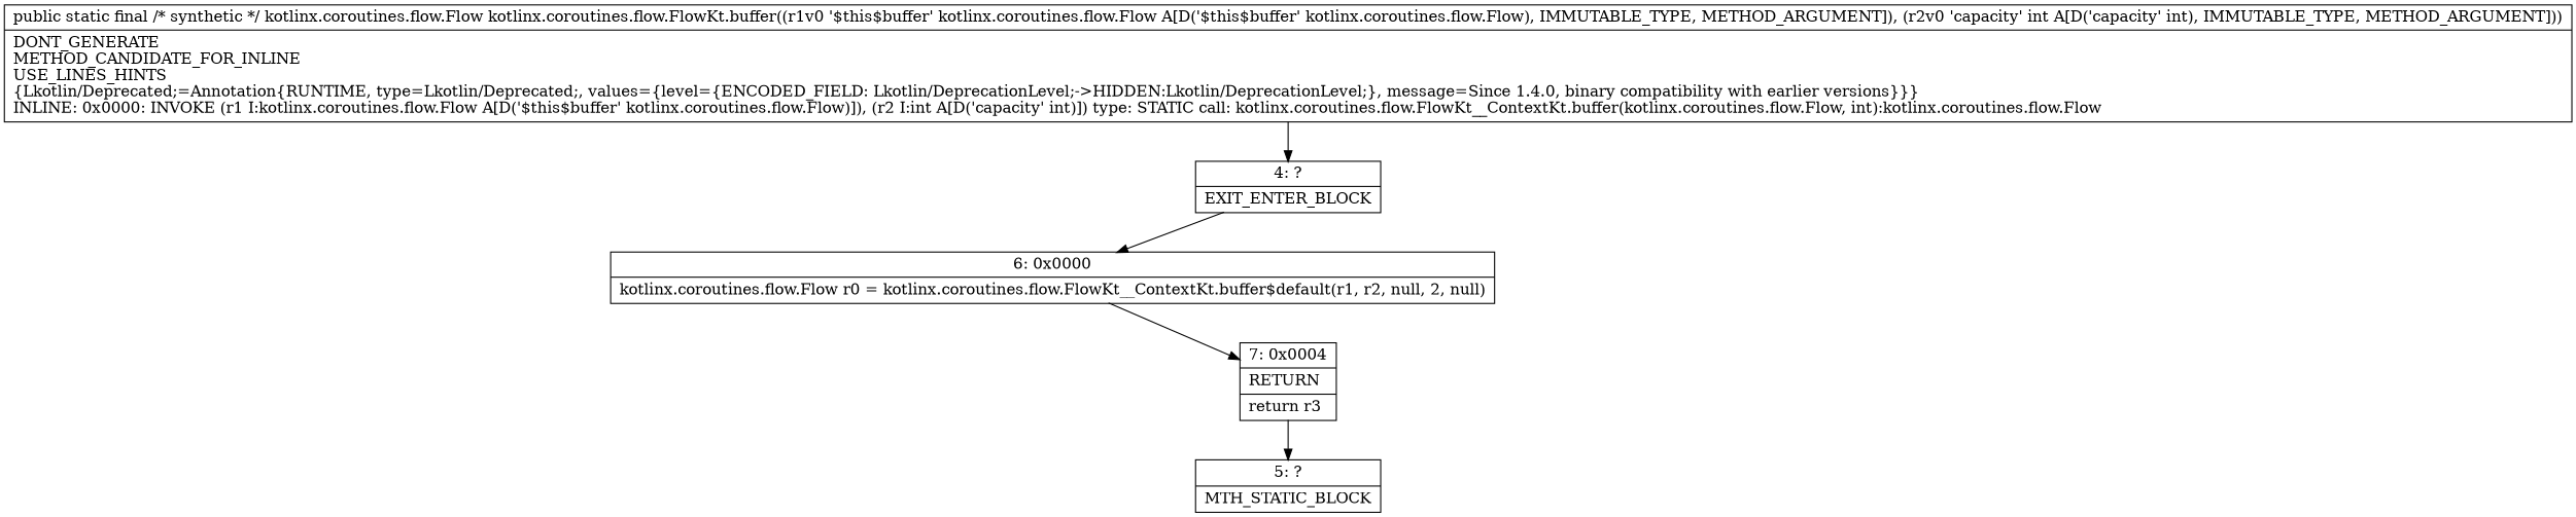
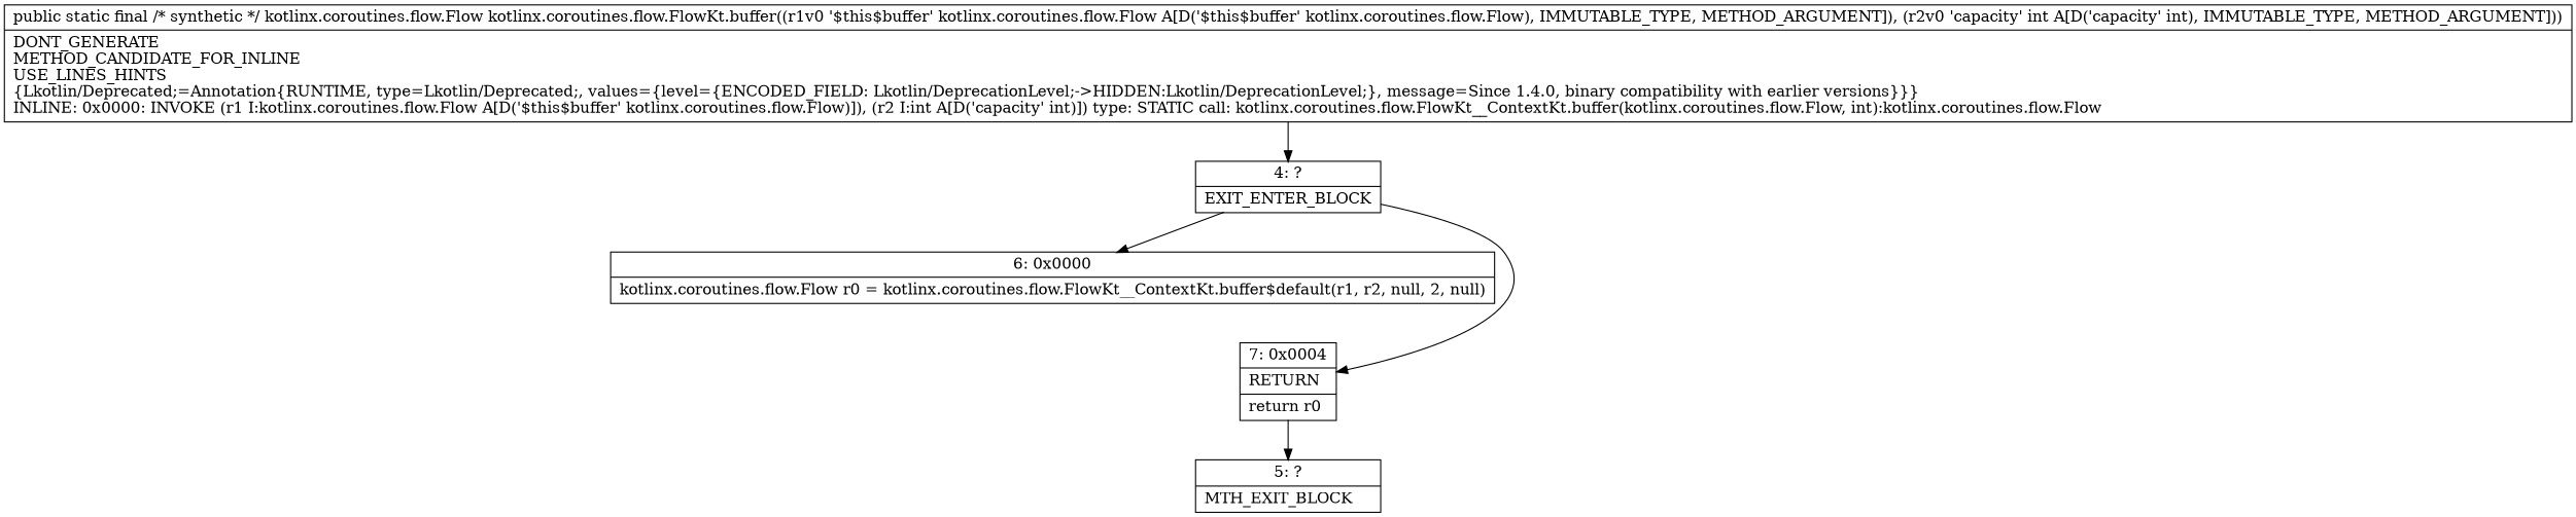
  digraph {
    node [shape=record]
    n1 [label="{4\:\ ?|EXIT_ENTER_BLOCK\l}"]
    n2 [label="{6\:\ 0x0000|kotlinx.coroutines.flow.Flow r0 = kotlinx.coroutines.flow.FlowKt__ContextKt.buffer$default(r1, r2, null, 2, null)\l}"]
-   n3 [label="{7\:\ 0x0004|RETURN\l|return r3\l}"]
-   n4 [label="{5\:\ ?|MTH_STATIC_BLOCK\l}"]
+   n3 [label="{7\:\ 0x0004|RETURN\l|return r0\l}"]
+   n4 [label="{5\:\ ?|MTH_EXIT_BLOCK\l}"]
    n5 [label="{public static final \/* synthetic *\/ kotlinx.coroutines.flow.Flow kotlinx.coroutines.flow.FlowKt.buffer((r1v0 '$this$buffer' kotlinx.coroutines.flow.Flow A[D('$this$buffer' kotlinx.coroutines.flow.Flow), IMMUTABLE_TYPE, METHOD_ARGUMENT]), (r2v0 'capacity' int A[D('capacity' int), IMMUTABLE_TYPE, METHOD_ARGUMENT]))  | DONT_GENERATE\lMETHOD_CANDIDATE_FOR_INLINE\lUSE_LINES_HINTS\l\{Lkotlin\/Deprecated;=Annotation\{RUNTIME, type=Lkotlin\/Deprecated;, values=\{level=\{ENCODED_FIELD: Lkotlin\/DeprecationLevel;\-\>HIDDEN:Lkotlin\/DeprecationLevel;\}, message=Since 1.4.0, binary compatibility with earlier versions\}\}\}\lINLINE: 0x0000: INVOKE  (r1 I:kotlinx.coroutines.flow.Flow A[D('$this$buffer' kotlinx.coroutines.flow.Flow)]), (r2 I:int A[D('capacity' int)]) type: STATIC call: kotlinx.coroutines.flow.FlowKt__ContextKt.buffer(kotlinx.coroutines.flow.Flow, int):kotlinx.coroutines.flow.Flow\l}"]
    n1 -> n2
-   n2 -> n3
+   n1 -> n3
    n3 -> n4
    n5 -> n1
  }
